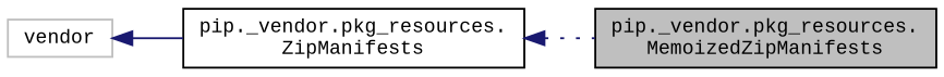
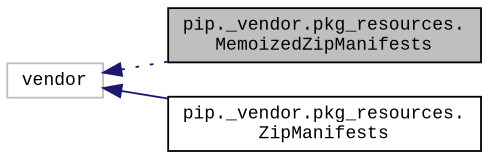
  digraph {
    fontname="Liberation Mono"
    rankdir=LR
    node [color=black fillcolor=white fontname="Liberation Mono" fontsize=10 shape=record style=filled]
    edge [color=midnightblue dir=back fontname="Liberation Mono" fontsize=10 labelfontname=Helvetica labelfontsize=10]
    n1 [fillcolor=grey75 fontcolor=black height=0.2 label="pip._vendor.pkg_resources.\lMemoizedZipManifests" width=0.4]
    n2 [height=0.2 label="pip._vendor.pkg_resources.\lZipManifests" width=0.4]
    n3 [color=grey75 height=0.2 label=vendor width=0.4]
-   n2 -> n1 [style=dotted]
+   n3 -> n1 [style=dotted]
    n3 -> n2 [style=solid]
  }
